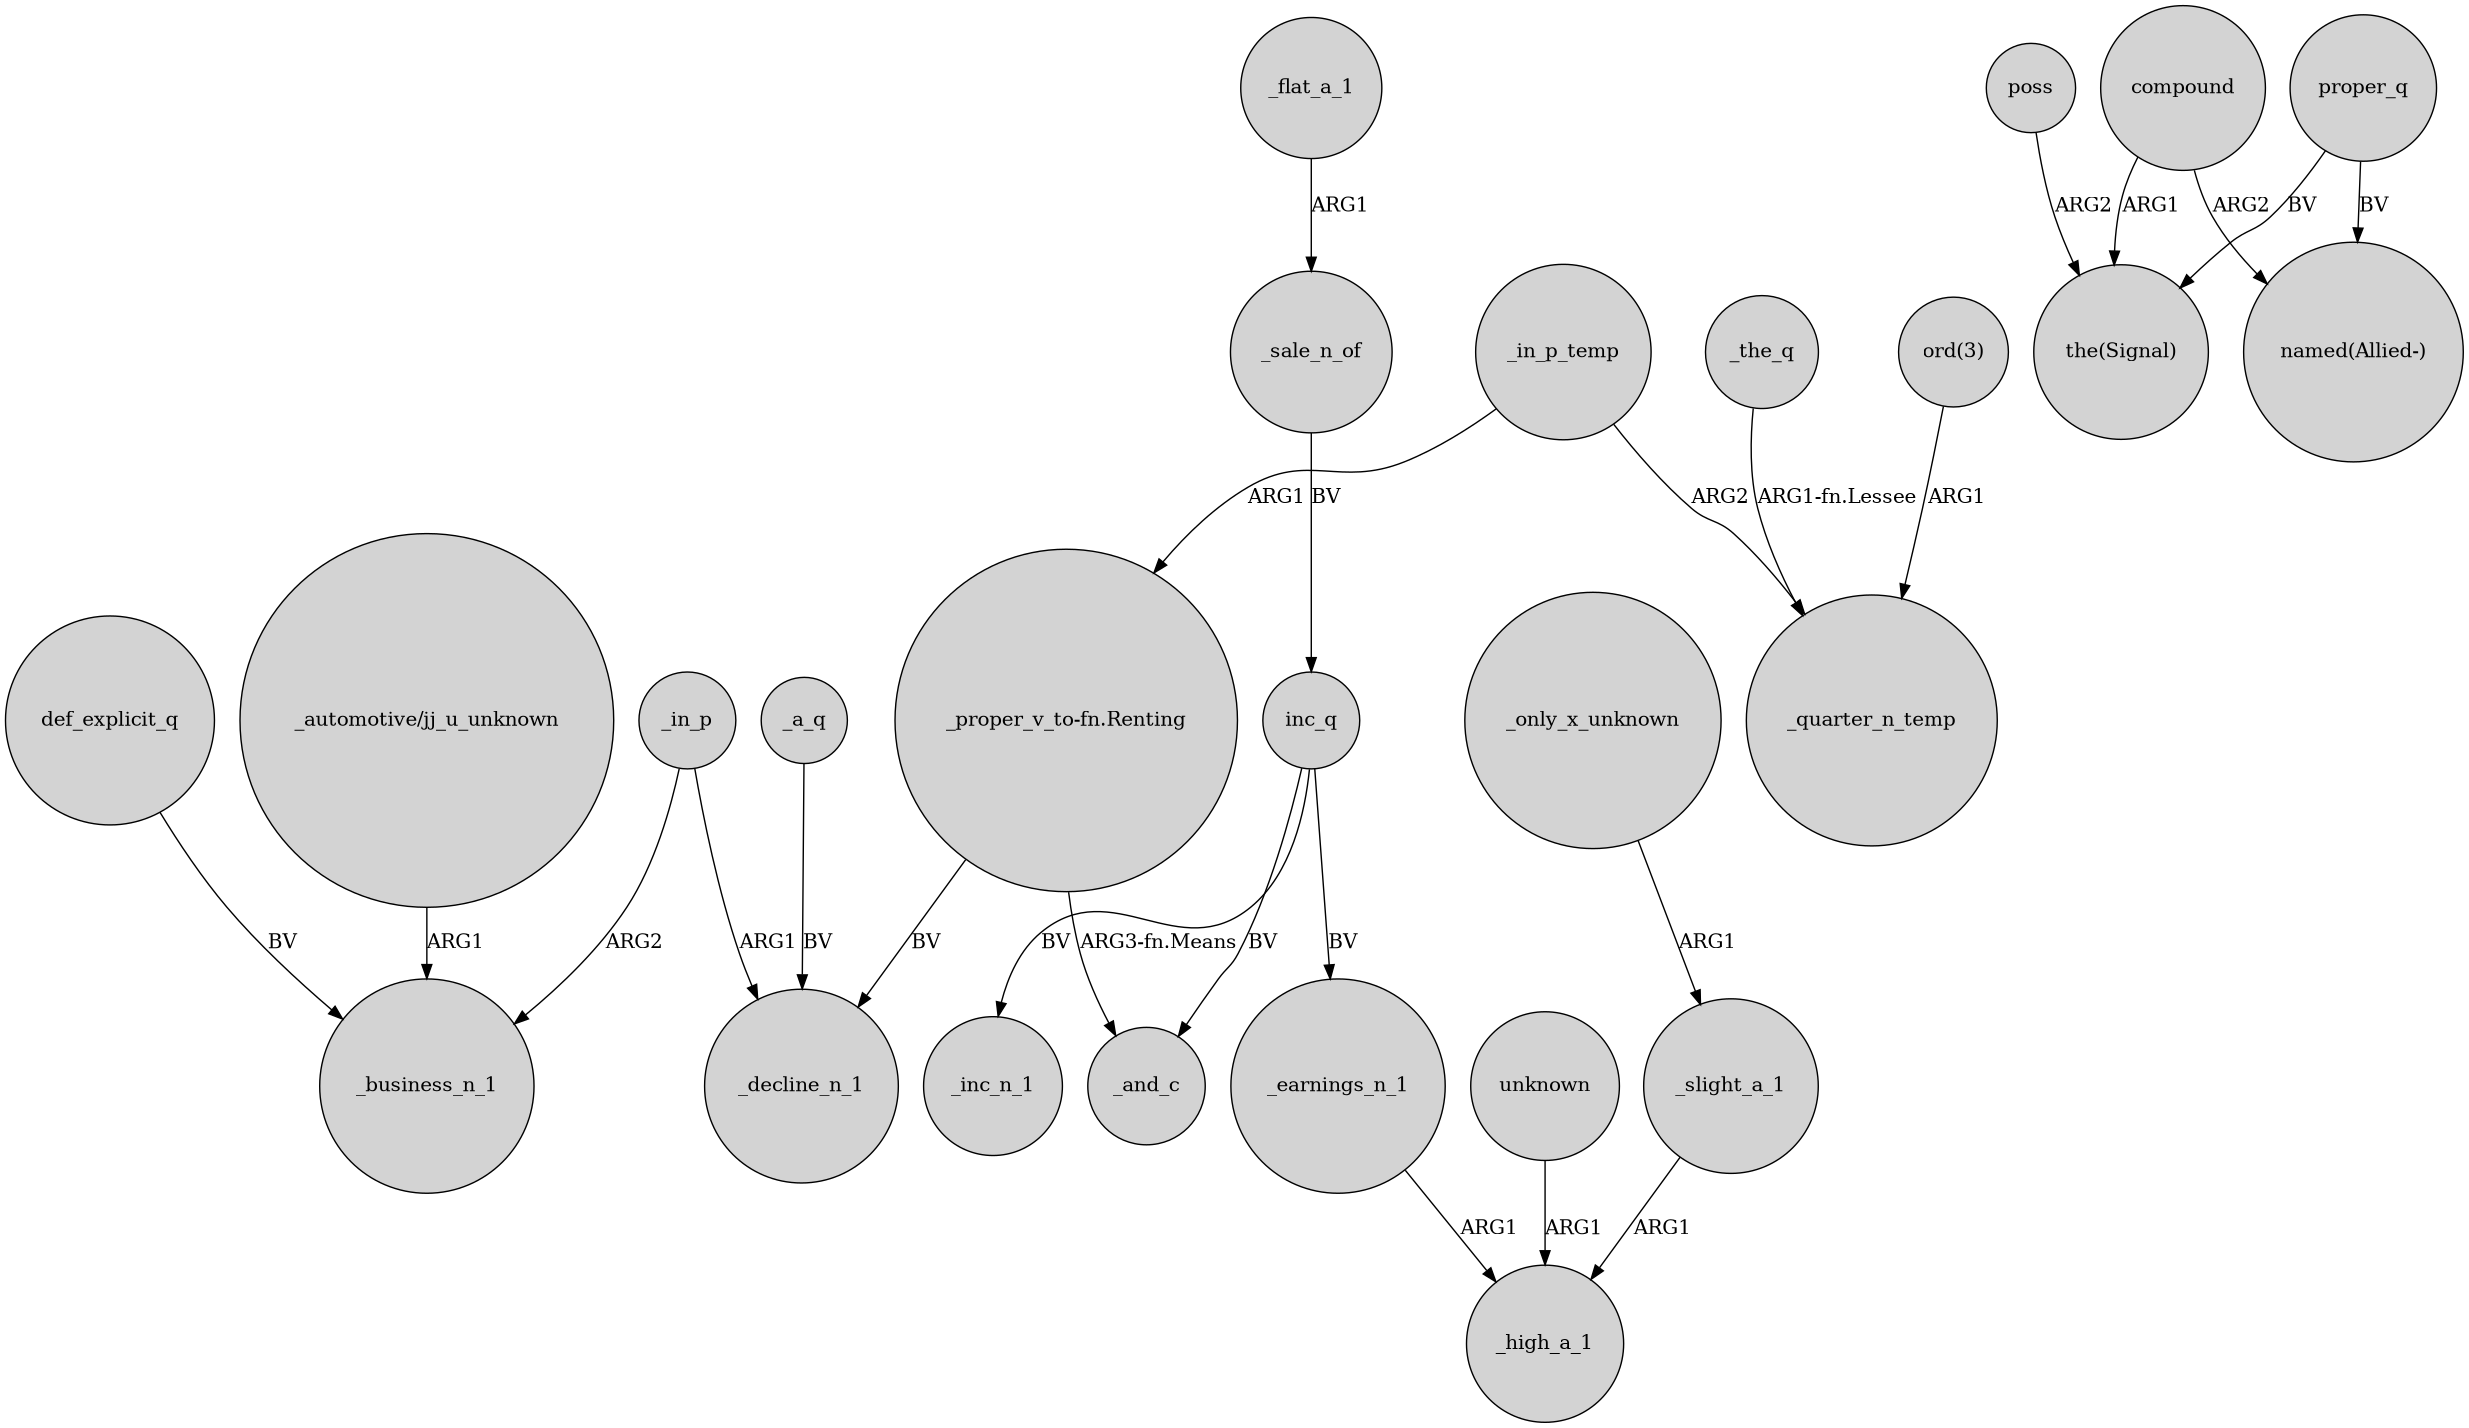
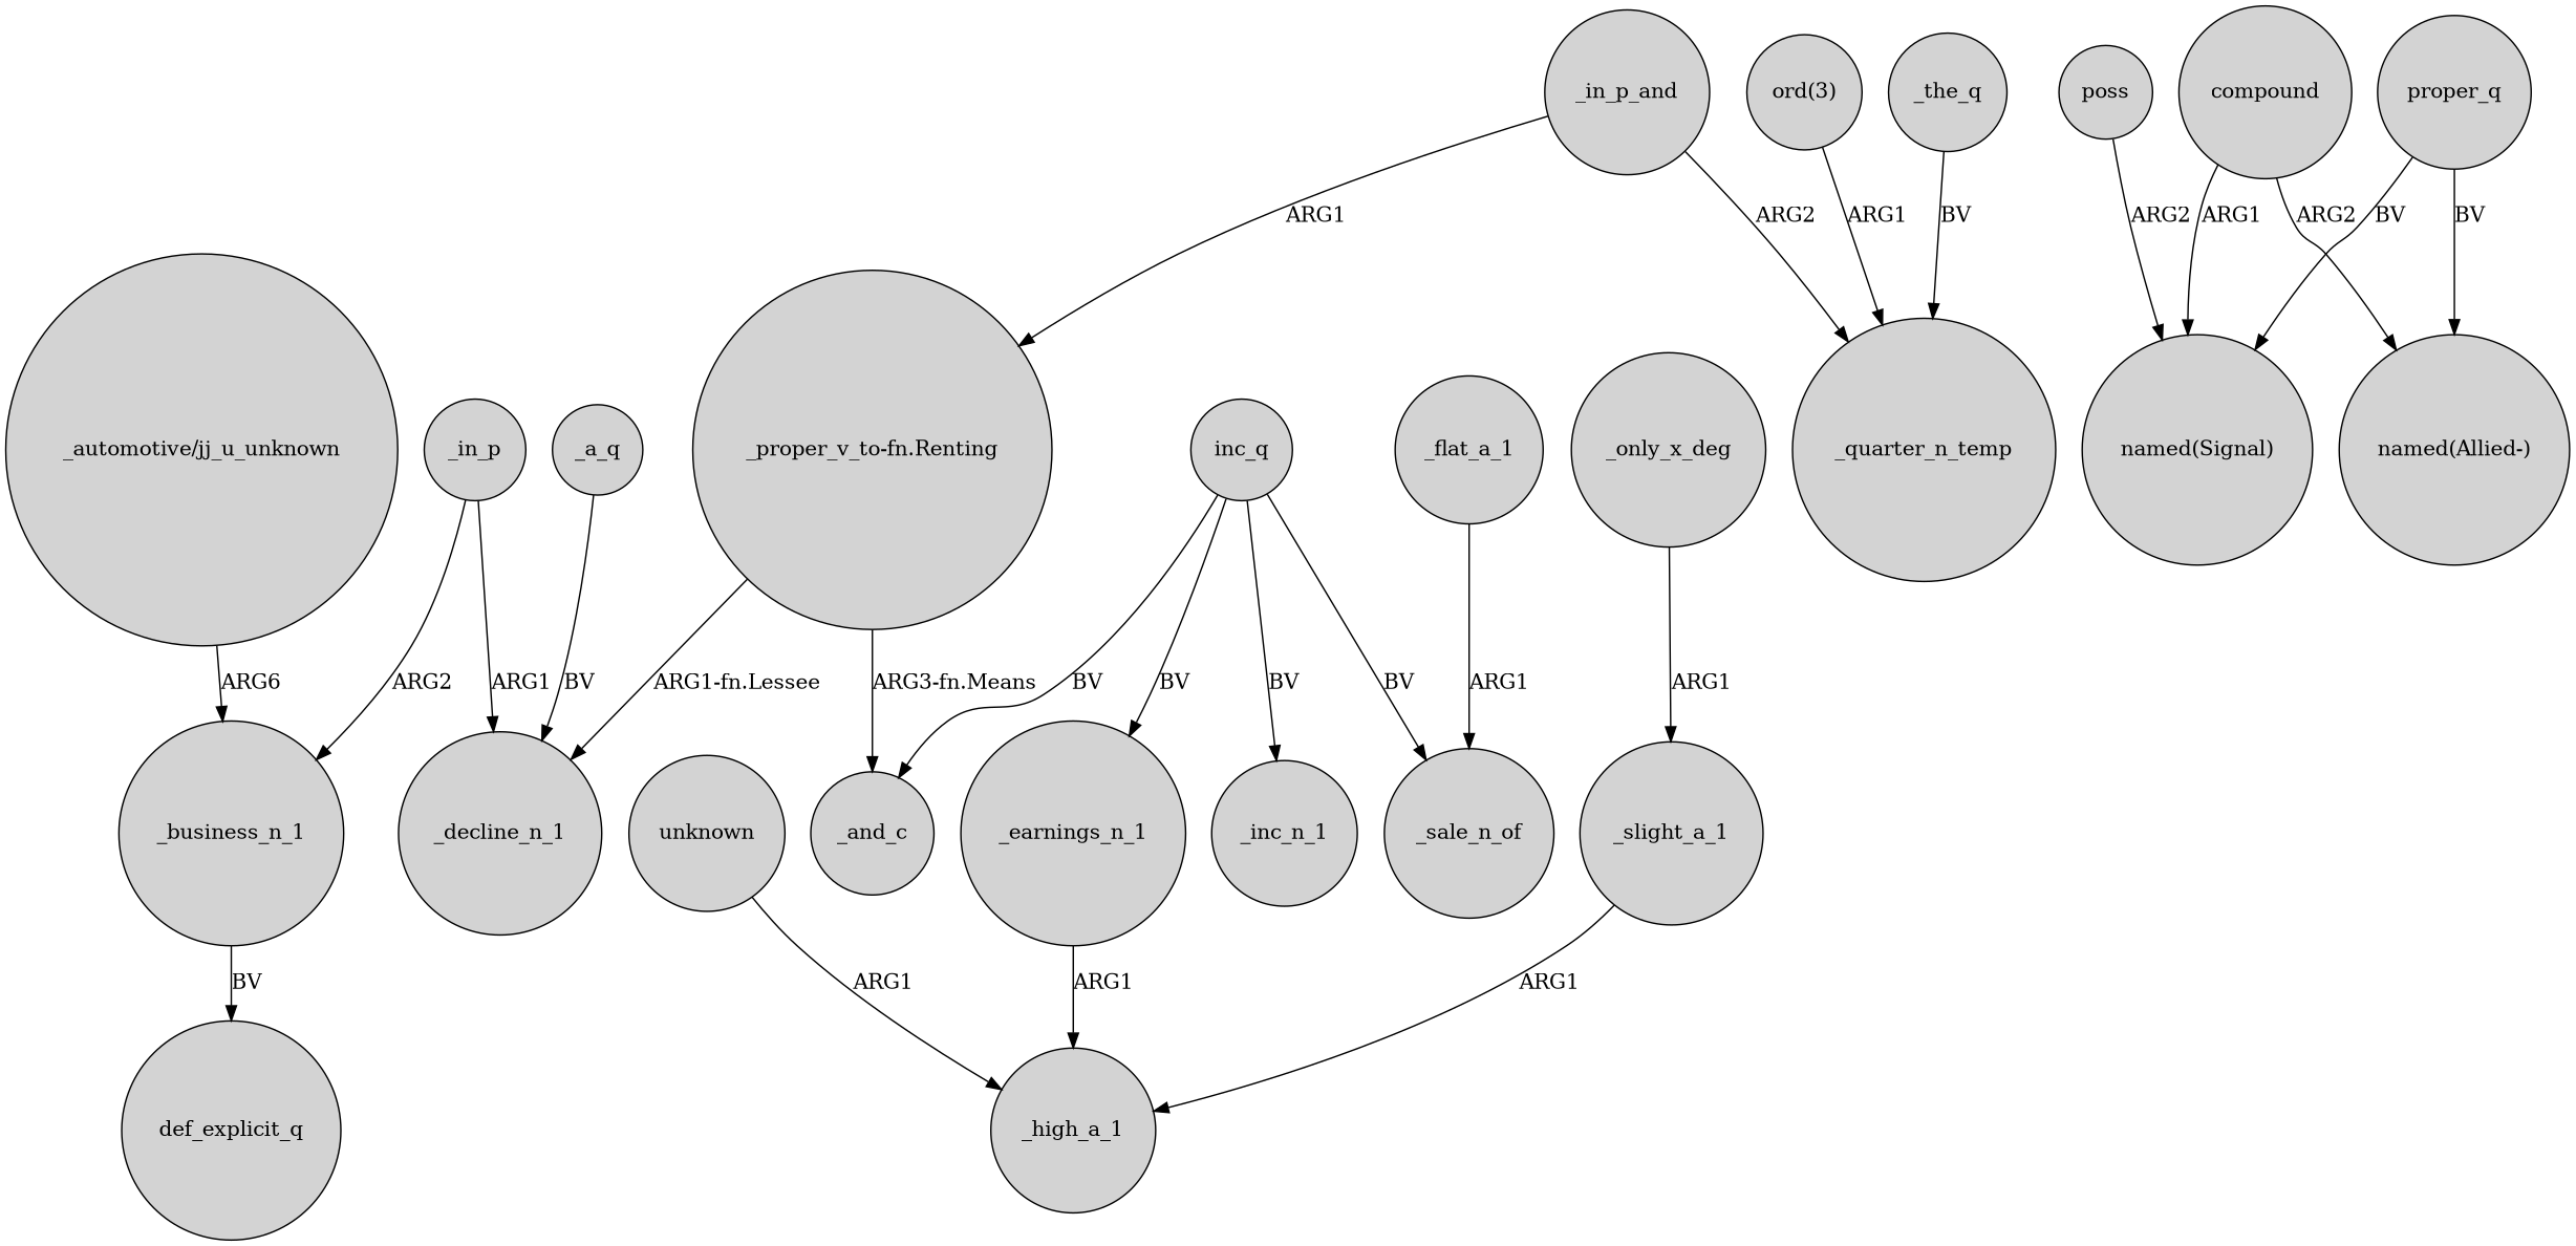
  digraph {
    node [shape=circle style=filled]
    def_explicit_q
    _business_n_1
    "_automotive/jj_u_unknown"
-   _in_p_temp
+   _in_p_temp [label=_in_p_and]
    _quarter_n_temp
    n6 [label="_proper_v_to-fn.Renting"]
    _and_c
    _decline_n_1
    poss
-   "named(Signal)" [label="the(Signal)"]
+   "named(Signal)"
    proper_q
    "named(Allied-)"
    "ord(3)"
    compound
    _the_q
    _earnings_n_1
    _high_a_1
    n18 [label=inc_q]
    _inc_n_1
    _sale_n_of
    _a_q
    _in_p
    _slight_a_1
-   _only_x_deg [label=_only_x_unknown]
+   _only_x_deg
    n25 [label=unknown]
    _flat_a_1
-   def_explicit_q -> _business_n_1 [label=BV]
-   "_automotive/jj_u_unknown" -> _business_n_1 [label=ARG1]
+   _business_n_1 -> def_explicit_q [label=BV]
+   "_automotive/jj_u_unknown" -> _business_n_1 [label=ARG6]
    _in_p_temp -> _quarter_n_temp [label=ARG2]
    _in_p_temp -> n6 [label=ARG1]
    n6 -> _and_c [label="ARG3-fn.Means"]
-   n6 -> _decline_n_1 [label=BV]
+   n6 -> _decline_n_1 [label="ARG1-fn.Lessee"]
    poss -> "named(Signal)" [label=ARG2]
    proper_q -> "named(Signal)" [label=BV]
    proper_q -> "named(Allied-)" [label=BV]
    "ord(3)" -> _quarter_n_temp [label=ARG1]
    compound -> "named(Signal)" [label=ARG1]
    compound -> "named(Allied-)" [label=ARG2]
-   _the_q -> _quarter_n_temp [label="ARG1-fn.Lessee"]
+   _the_q -> _quarter_n_temp [label=BV]
    _earnings_n_1 -> _high_a_1 [label=ARG1]
    n18 -> _and_c [label=BV]
    n18 -> _earnings_n_1 [label=BV]
    n18 -> _inc_n_1 [label=BV]
-   _sale_n_of -> n18 [label=BV]
+   n18 -> _sale_n_of [label=BV]
    _a_q -> _decline_n_1 [label=BV]
    _in_p -> _business_n_1 [label=ARG2]
    _in_p -> _decline_n_1 [label=ARG1]
    _slight_a_1 -> _high_a_1 [label=ARG1]
    _only_x_deg -> _slight_a_1 [label=ARG1]
    n25 -> _high_a_1 [label=ARG1]
    _flat_a_1 -> _sale_n_of [label=ARG1]
  }
